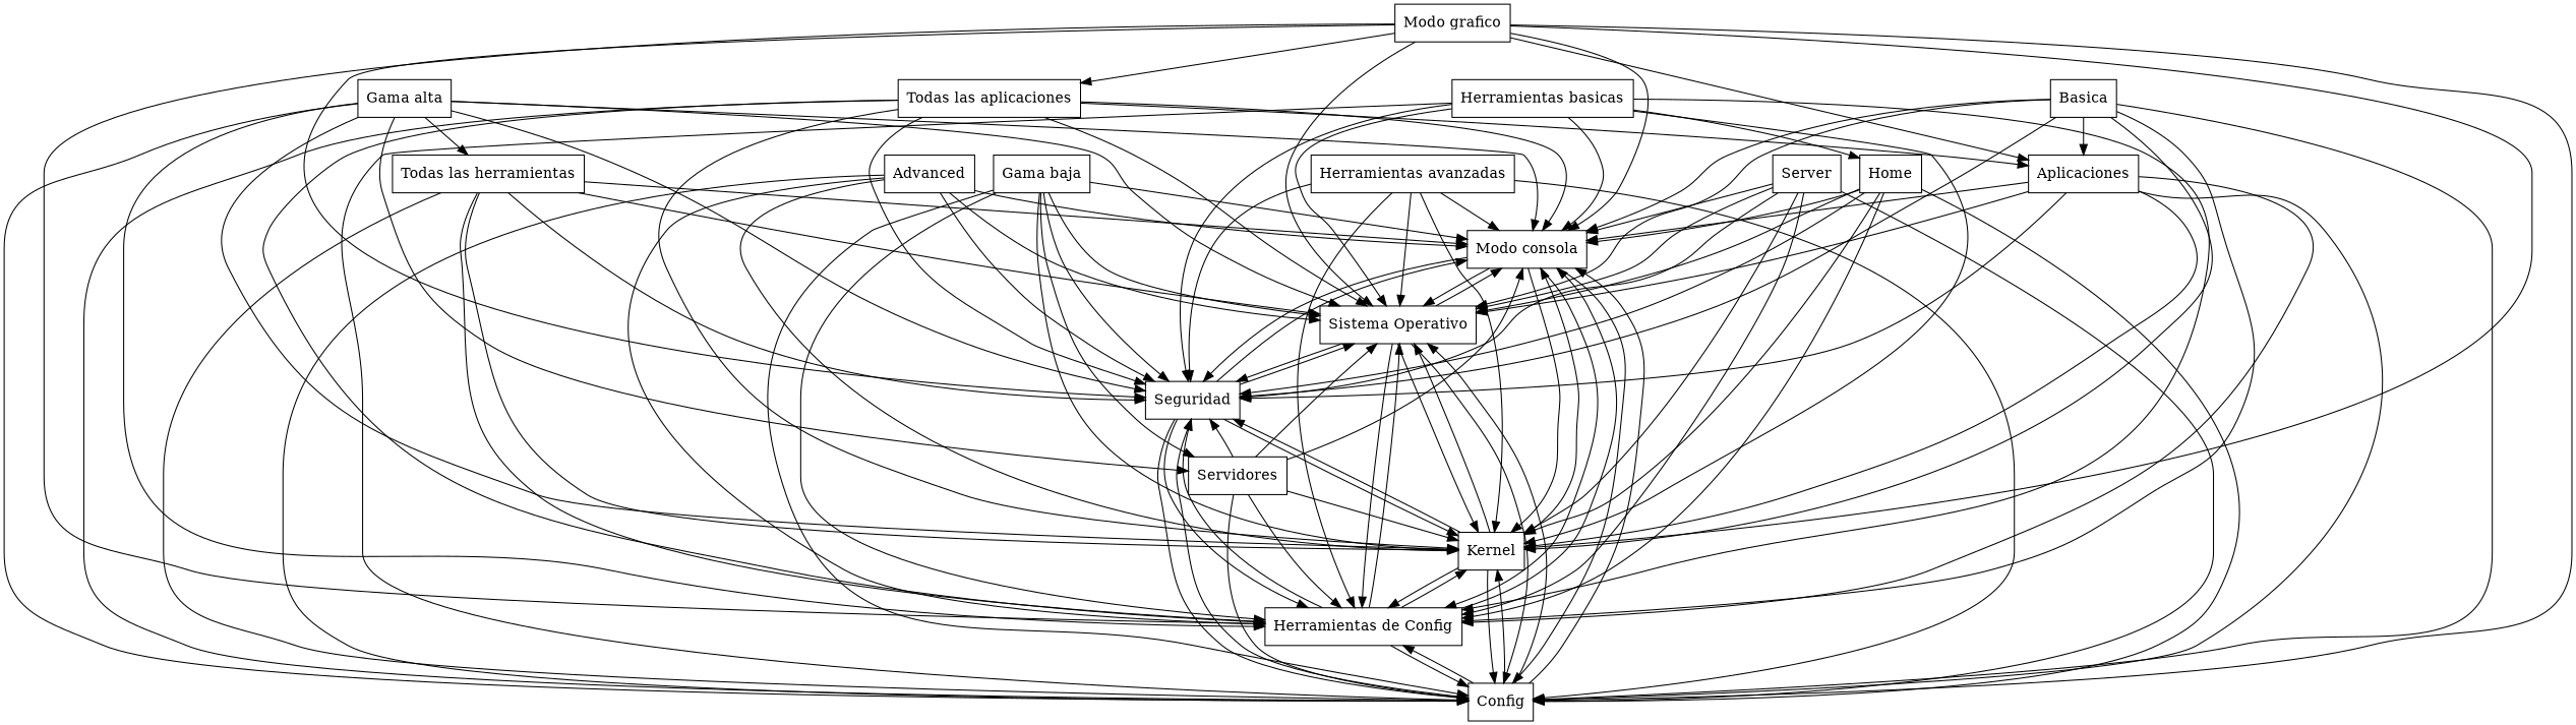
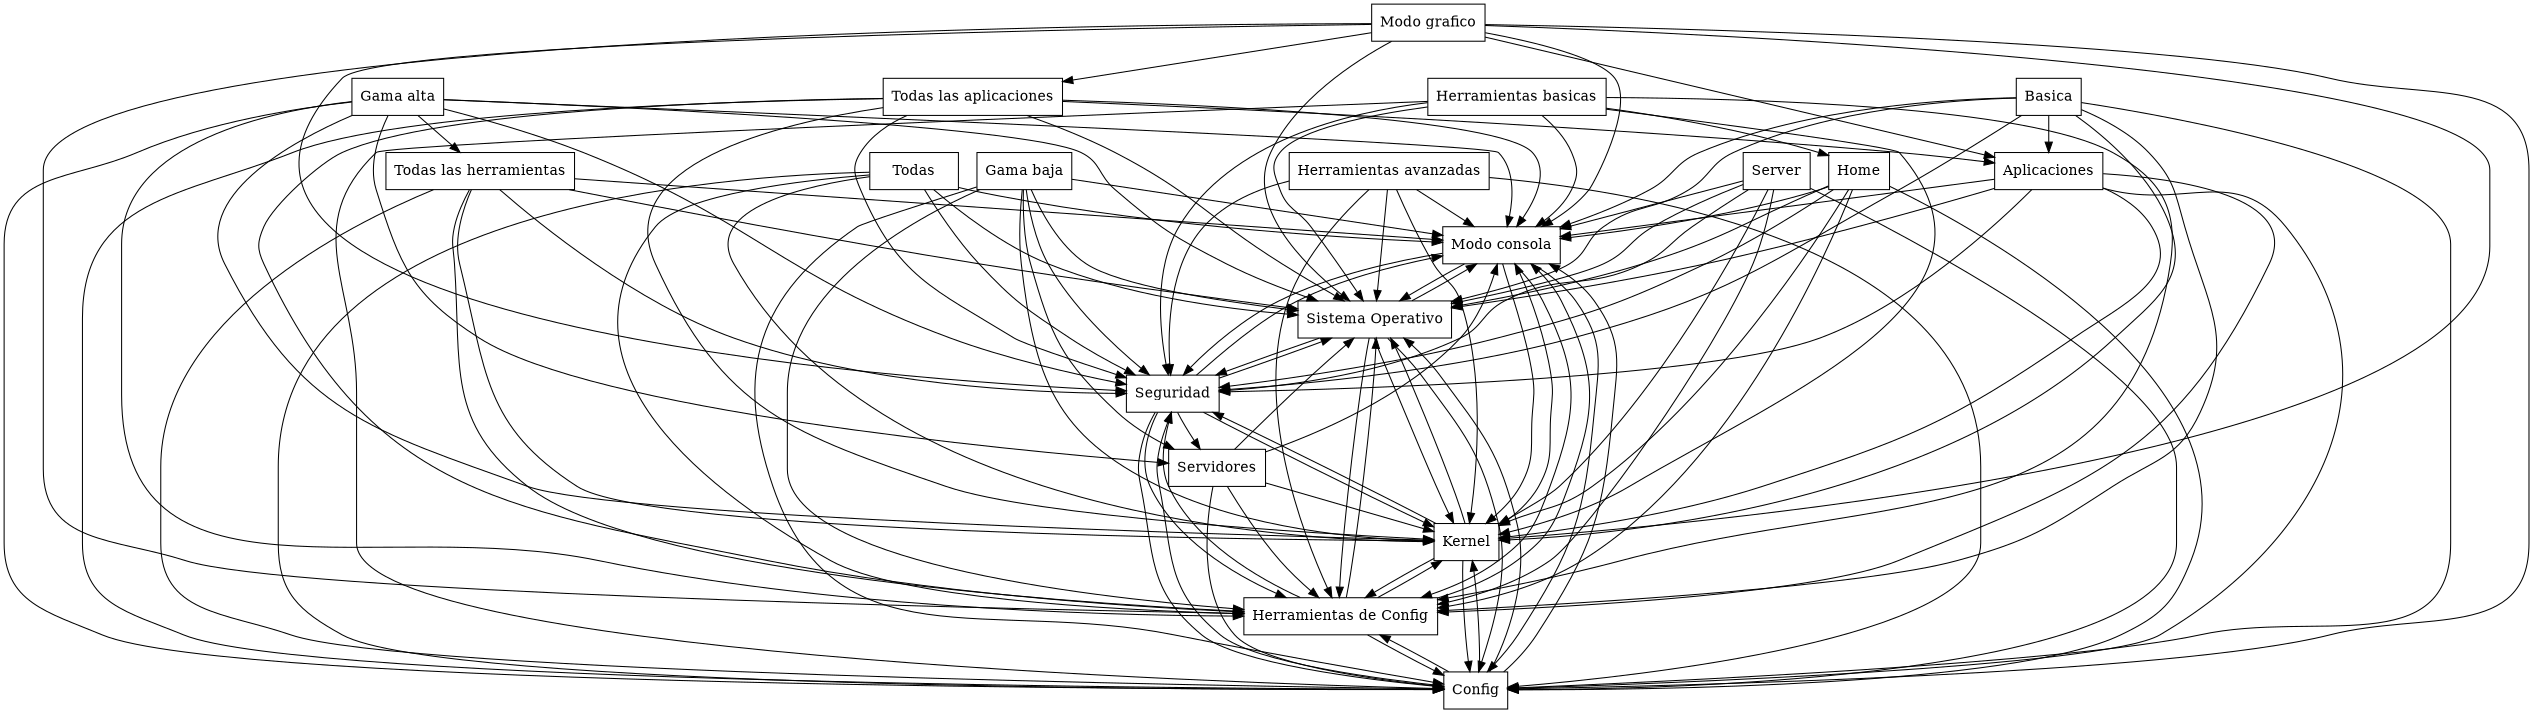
  digraph {
    rankdir=TB
    node [shape=box]
    edge [arrowhead=normal]
    n1 [label="Modo consola"]
    n2 [label="Sistema Operativo"]
    n3 [label=Config]
    n4 [label="Herramientas de Config"]
    n5 [label=Kernel]
    n6 [label=Seguridad]
    n7 [label=Home]
    n8 [label="Todas las aplicaciones"]
    n9 [label=Aplicaciones]
    n10 [label="Gama alta"]
    n11 [label=Servidores]
    n12 [label="Todas las herramientas"]
    n13 [label="Modo grafico"]
    n14 [label=Server]
    n15 [label="Gama baja"]
-   n16 [label=Advanced]
+   n16 [label=Todas]
    n17 [label=Basica]
    n18 [label="Herramientas basicas"]
    n19 [label="Herramientas avanzadas"]
    n1 -> n2
    n1 -> n3
    n1 -> n4
    n1 -> n5
    n1 -> n6
    n2 -> n1
    n2 -> n3
    n2 -> n4
    n2 -> n5
    n2 -> n6
    n3 -> n1
    n3 -> n2
    n3 -> n4
    n3 -> n5
    n3 -> n6
    n4 -> n1
    n4 -> n2
    n4 -> n3
    n4 -> n5
    n4 -> n6
    n5 -> n1
    n5 -> n2
    n5 -> n3
    n5 -> n4
    n5 -> n6
    n6 -> n1
    n6 -> n2
    n6 -> n3
    n6 -> n4
    n6 -> n5
    n7 -> n1
    n7 -> n2
    n7 -> n3
    n7 -> n4
    n7 -> n5
    n7 -> n6
    n8 -> n1
    n8 -> n2
    n8 -> n3
    n8 -> n4
    n8 -> n5
    n8 -> n6
    n8 -> n9
    n9 -> n1
    n9 -> n2
    n9 -> n3
    n9 -> n4
    n9 -> n5
    n9 -> n6
    n10 -> n1
    n10 -> n2
    n10 -> n3
    n10 -> n4
    n10 -> n5
    n10 -> n6
    n10 -> n11
    n10 -> n12
    n11 -> n1
    n11 -> n2
    n11 -> n3
    n11 -> n4
    n11 -> n5
-   n11 -> n6
+   n6 -> n11
    n12 -> n1
    n12 -> n2
    n12 -> n3
    n12 -> n4
    n12 -> n5
    n12 -> n6
    n13 -> n1
    n13 -> n2
    n13 -> n3
    n13 -> n4
    n13 -> n5
    n13 -> n6
    n13 -> n8
    n13 -> n9
    n14 -> n1
    n14 -> n2
    n14 -> n3
    n14 -> n4
    n14 -> n5
    n14 -> n6
    n15 -> n1
    n15 -> n2
    n15 -> n3
    n15 -> n4
    n15 -> n5
    n15 -> n6
    n15 -> n11
    n16 -> n1
    n16 -> n2
    n16 -> n3
    n16 -> n4
    n16 -> n5
    n16 -> n6
    n17 -> n1
    n17 -> n2
    n17 -> n3
    n17 -> n4
    n17 -> n5
    n17 -> n6
    n17 -> n9
    n18 -> n1
    n18 -> n2
    n18 -> n3
    n18 -> n4
    n18 -> n5
    n18 -> n6
    n18 -> n7
    n19 -> n1
    n19 -> n2
    n19 -> n3
    n19 -> n4
    n19 -> n5
    n19 -> n6
  }
